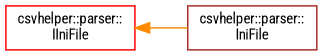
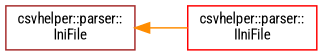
  digraph {
    rankdir=LR
    fontname="Roboto Condensed"
    node [fillcolor=white fontname="Roboto Condensed" fontsize=10 shape=box style=filled]
    n1 [color=red height=0.2 label="csvhelper::parser::\lIIniFile" width=0.4]
    n2 [color=brown height=0.2 label="csvhelper::parser::\lIniFile" width=0.4]
-   n1 -> n2 [color=darkorange dir=back fontname="Roboto Condensed" fontsize=10 labelfontname=Helvetica labelfontsize=10 style=solid]
+   n2 -> n1 [color=darkorange dir=back fontname="Roboto Condensed" fontsize=10 labelfontname=Helvetica labelfontsize=10 style=solid]
  }
